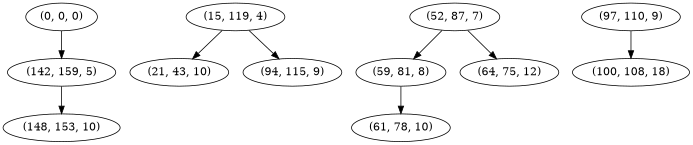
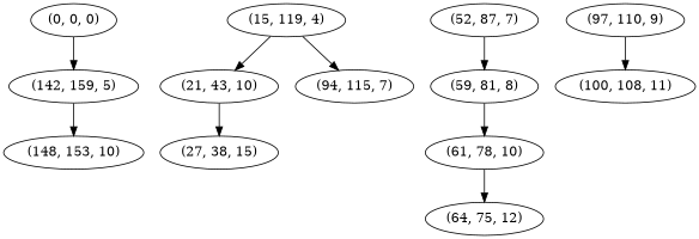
  digraph {
    "(0, 0, 0)"
    "(142, 159, 5)"
    "(15, 119, 4)"
    "(21, 43, 10)"
-   "(94, 115, 7)" [label="(94, 115, 9)"]
+   "(94, 115, 7)"
    "(148, 153, 10)"
+   "(27, 38, 15)"
    "(52, 87, 7)"
    "(59, 81, 8)"
    "(61, 78, 10)"
    "(64, 75, 12)"
    "(97, 110, 9)"
-   "(100, 108, 11)" [label="(100, 108, 18)"]
+   "(100, 108, 11)"
    "(0, 0, 0)" -> "(142, 159, 5)"
    "(142, 159, 5)" -> "(148, 153, 10)"
    "(15, 119, 4)" -> "(21, 43, 10)"
    "(15, 119, 4)" -> "(94, 115, 7)"
+   "(21, 43, 10)" -> "(27, 38, 15)"
    "(52, 87, 7)" -> "(59, 81, 8)"
    "(59, 81, 8)" -> "(61, 78, 10)"
-   "(52, 87, 7)" -> "(64, 75, 12)"
+   "(61, 78, 10)" -> "(64, 75, 12)"
    "(97, 110, 9)" -> "(100, 108, 11)"
  }
